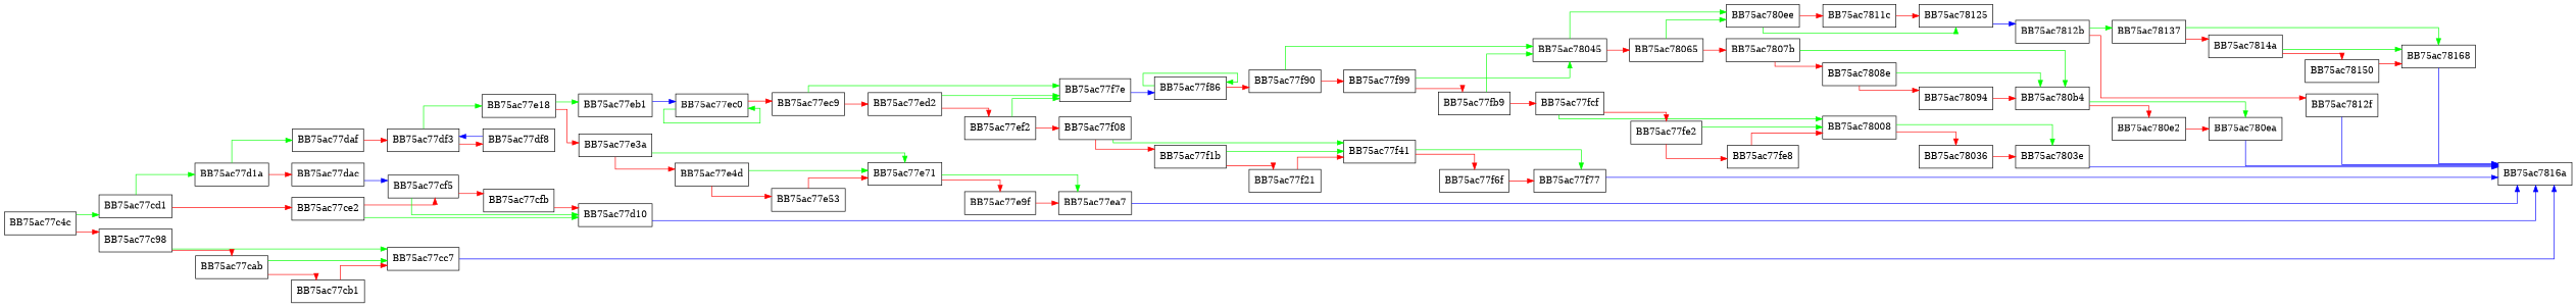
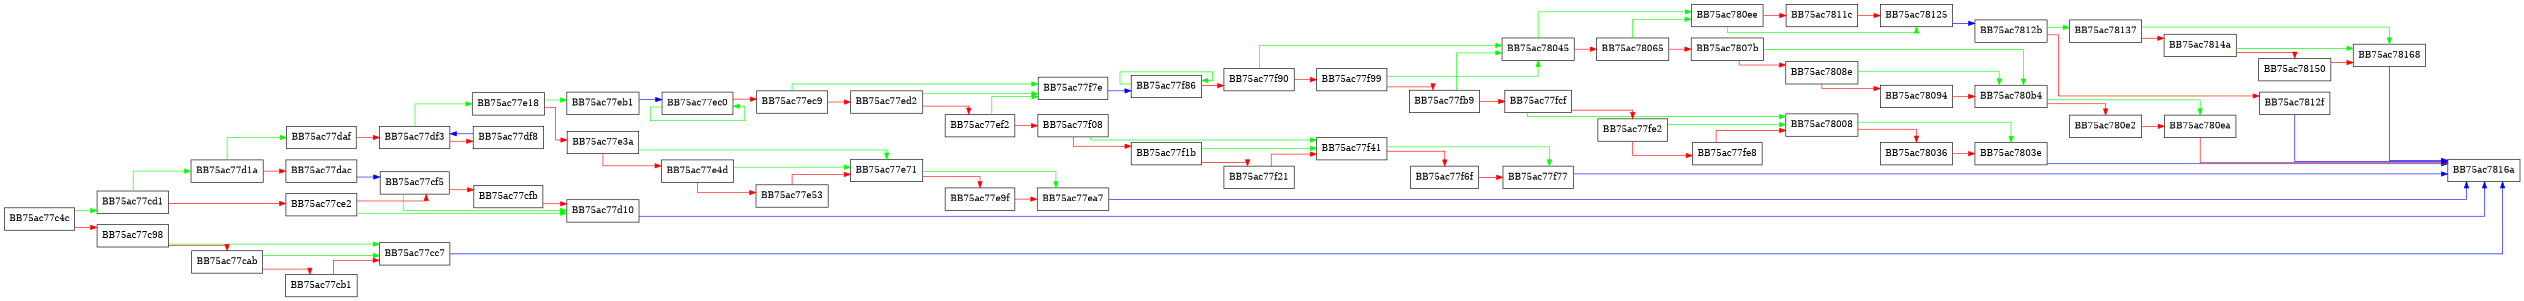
  digraph {
    rankdir=LR
    splines=ortho
    node [shape=box]
    edge [color=red]
    BB75ac77c4c
    BB75ac77cd1
    BB75ac77c98
    BB75ac77d1a
    BB75ac77ce2
    BB75ac77cc7
    BB75ac77cab
    BB75ac77daf
    BB75ac77dac
    BB75ac77d10
    BB75ac77cf5
    BB75ac7816a
    BB75ac77cb1
    BB75ac77df3
    BB75ac77cfb
    n16 [label=BB75ac77e18]
    BB75ac77df8
    BB75ac77eb1
    BB75ac77e3a
    BB75ac77ec0
    BB75ac77e71
    BB75ac77e4d
    BB75ac77ec9
    BB75ac77ea7
    BB75ac77e9f
    BB75ac77e53
    BB75ac77f7e
    BB75ac77ed2
    BB75ac77f86
    BB75ac77ef2
    BB75ac77f90
    BB75ac77f08
    BB75ac77f41
    BB75ac77f1b
    BB75ac77f77
    BB75ac77f6f
    BB75ac77f21
    BB75ac78045
    BB75ac77f99
    BB75ac780ee
    BB75ac78065
    BB75ac77fb9
    BB75ac78125
    BB75ac7811c
    BB75ac7807b
    BB75ac77fcf
    BB75ac78008
    BB75ac77fe2
    BB75ac7803e
    BB75ac78036
    BB75ac77fe8
    BB75ac7812b
    BB75ac780b4
    BB75ac7808e
    BB75ac780ea
    BB75ac780e2
    BB75ac78094
    BB75ac78137
    BB75ac7812f
    BB75ac78168
    BB75ac7814a
    BB75ac78150
    BB75ac77c4c -> BB75ac77cd1 [color=green]
    BB75ac77c4c -> BB75ac77c98
    BB75ac77cd1 -> BB75ac77d1a [color=green]
    BB75ac77cd1 -> BB75ac77ce2
    BB75ac77c98 -> BB75ac77cc7 [color=green]
    BB75ac77c98 -> BB75ac77cab
    BB75ac77d1a -> BB75ac77daf [color=green]
    BB75ac77d1a -> BB75ac77dac
    BB75ac77ce2 -> BB75ac77d10 [color=green]
    BB75ac77ce2 -> BB75ac77cf5
    BB75ac77cc7 -> BB75ac7816a [color=blue]
    BB75ac77cab -> BB75ac77cc7 [color=green]
    BB75ac77cab -> BB75ac77cb1
    BB75ac77daf -> BB75ac77df3
    BB75ac77dac -> BB75ac77cf5 [color=blue]
    BB75ac77d10 -> BB75ac7816a [color=blue]
    BB75ac77cf5 -> BB75ac77d10 [color=green]
    BB75ac77cf5 -> BB75ac77cfb
    BB75ac77cb1 -> BB75ac77cc7
    BB75ac77df3 -> n16 [color=green]
    BB75ac77df3 -> BB75ac77df8
    BB75ac77cfb -> BB75ac77d10
    n16 -> BB75ac77eb1 [color=green]
    n16 -> BB75ac77e3a
    BB75ac77df8 -> BB75ac77df3 [color=blue]
    BB75ac77eb1 -> BB75ac77ec0 [color=blue]
    BB75ac77e3a -> BB75ac77e71 [color=green]
    BB75ac77e3a -> BB75ac77e4d
    BB75ac77ec0 -> BB75ac77ec0 [color=green]
    BB75ac77ec0 -> BB75ac77ec9
    BB75ac77e71 -> BB75ac77ea7 [color=green]
    BB75ac77e71 -> BB75ac77e9f
    BB75ac77e4d -> BB75ac77e71 [color=green]
    BB75ac77e4d -> BB75ac77e53
    BB75ac77ec9 -> BB75ac77f7e [color=green]
    BB75ac77ec9 -> BB75ac77ed2
    BB75ac77ea7 -> BB75ac7816a [color=blue]
    BB75ac77e9f -> BB75ac77ea7
    BB75ac77e53 -> BB75ac77e71
    BB75ac77f7e -> BB75ac77f86 [color=blue]
    BB75ac77ed2 -> BB75ac77f7e [color=green]
    BB75ac77ed2 -> BB75ac77ef2
    BB75ac77f86 -> BB75ac77f86 [color=green]
    BB75ac77f86 -> BB75ac77f90
    BB75ac77ef2 -> BB75ac77f7e [color=green]
    BB75ac77ef2 -> BB75ac77f08
    BB75ac77f90 -> BB75ac78045 [color=green]
    BB75ac77f90 -> BB75ac77f99
    BB75ac77f08 -> BB75ac77f41 [color=green]
    BB75ac77f08 -> BB75ac77f1b
    BB75ac77f41 -> BB75ac77f77 [color=green]
    BB75ac77f41 -> BB75ac77f6f
    BB75ac77f1b -> BB75ac77f41 [color=green]
    BB75ac77f1b -> BB75ac77f21
    BB75ac77f77 -> BB75ac7816a [color=blue]
    BB75ac77f6f -> BB75ac77f77
    BB75ac77f21 -> BB75ac77f41
    BB75ac78045 -> BB75ac780ee [color=green]
    BB75ac78045 -> BB75ac78065
    BB75ac77f99 -> BB75ac78045 [color=green]
    BB75ac77f99 -> BB75ac77fb9
    BB75ac780ee -> BB75ac78125 [color=green]
    BB75ac780ee -> BB75ac7811c
    BB75ac78065 -> BB75ac780ee [color=green]
    BB75ac78065 -> BB75ac7807b
    BB75ac77fb9 -> BB75ac78045 [color=green]
    BB75ac77fb9 -> BB75ac77fcf
    BB75ac78125 -> BB75ac7812b [color=blue]
    BB75ac7811c -> BB75ac78125
    BB75ac7807b -> BB75ac780b4 [color=green]
    BB75ac7807b -> BB75ac7808e
    BB75ac77fcf -> BB75ac78008 [color=green]
    BB75ac77fcf -> BB75ac77fe2
    BB75ac78008 -> BB75ac7803e [color=green]
    BB75ac78008 -> BB75ac78036
    BB75ac77fe2 -> BB75ac78008 [color=green]
    BB75ac77fe2 -> BB75ac77fe8
    BB75ac7803e -> BB75ac7816a [color=blue]
    BB75ac78036 -> BB75ac7803e
    BB75ac77fe8 -> BB75ac78008
    BB75ac7812b -> BB75ac78137 [color=green]
    BB75ac7812b -> BB75ac7812f
    BB75ac780b4 -> BB75ac780ea [color=green]
    BB75ac780b4 -> BB75ac780e2
    BB75ac7808e -> BB75ac780b4 [color=green]
    BB75ac7808e -> BB75ac78094
-   BB75ac780ea -> BB75ac7816a [color=blue]
+   BB75ac780ea -> BB75ac7816a
    BB75ac780e2 -> BB75ac780ea
    BB75ac78094 -> BB75ac780b4
    BB75ac78137 -> BB75ac78168 [color=green]
    BB75ac78137 -> BB75ac7814a
    BB75ac7812f -> BB75ac7816a [color=blue]
    BB75ac78168 -> BB75ac7816a [color=blue]
    BB75ac7814a -> BB75ac78168 [color=green]
    BB75ac7814a -> BB75ac78150
    BB75ac78150 -> BB75ac78168
  }
